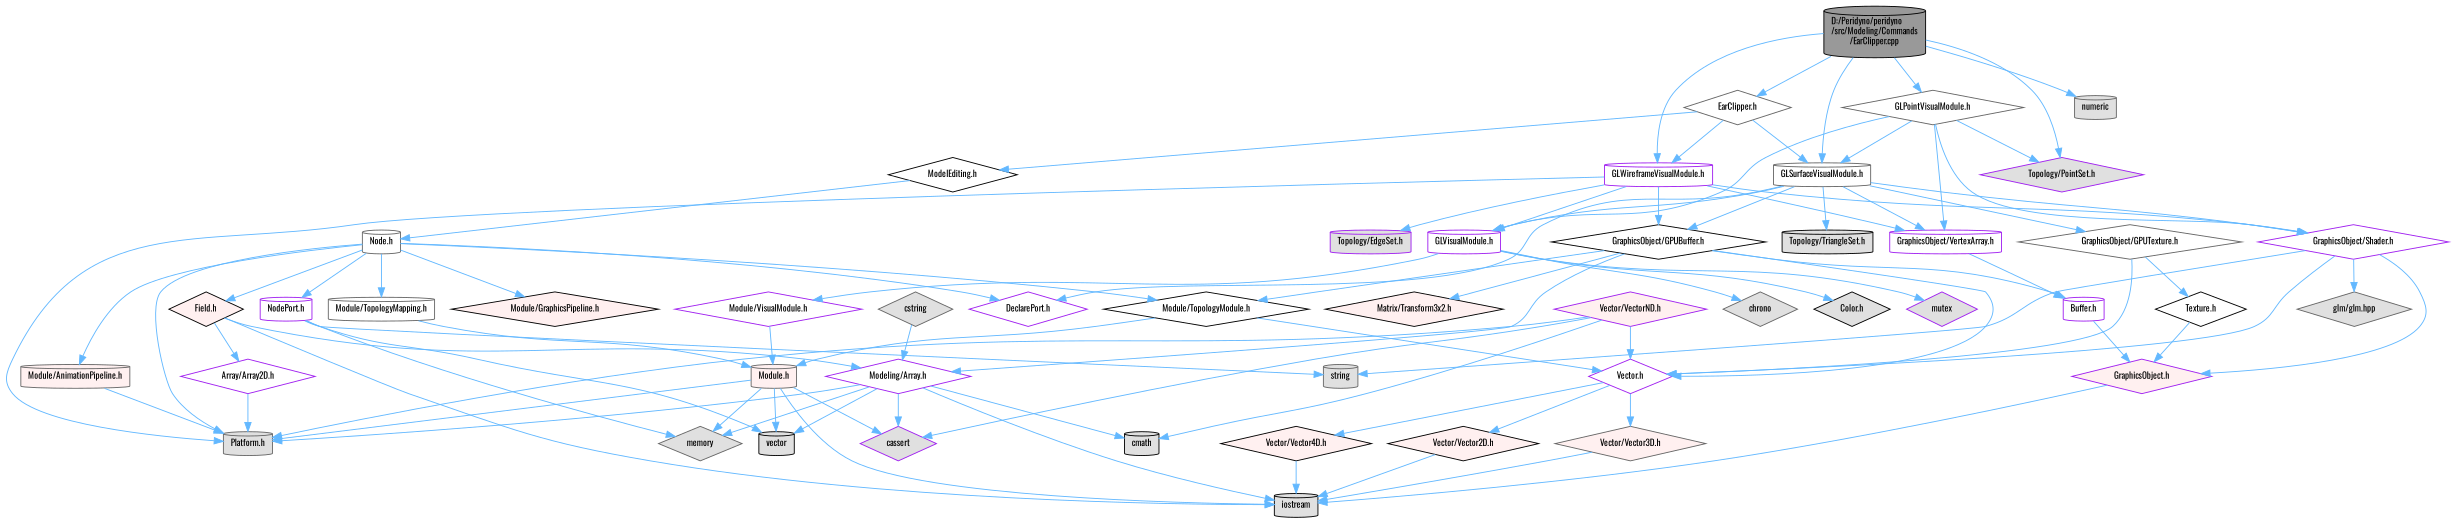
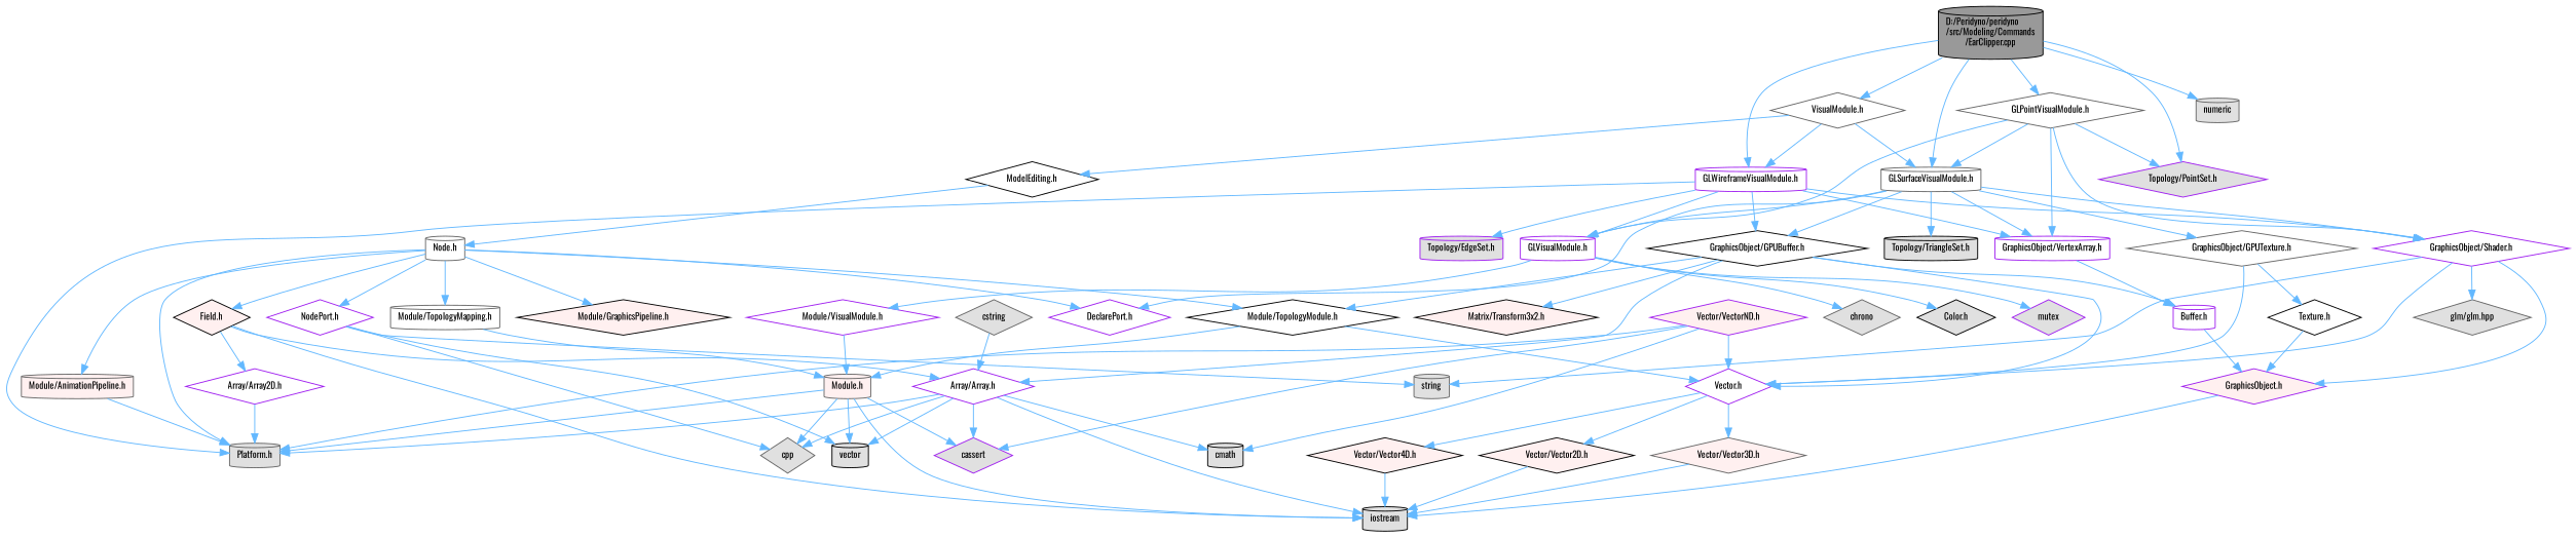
  digraph {
    fontname=Oswald
    node [color=purple fillcolor=white fontname=Oswald fontsize=10 shape=diamond style=filled]
    edge [color=steelblue1 fontname=Oswald fontsize=10 labelfontname=Helvetica labelfontsize=10 style=solid]
    n1 [color=black fillcolor=grey60 fontcolor=black height=0.2 label="D:/Peridyno/peridyno\l/src/Modeling/Commands\l/EarClipper.cpp" shape=cylinder width=0.4]
-   n2 [color=gray40 height=0.2 label="EarClipper.h" width=0.4]
+   n2 [color=gray40 height=0.2 label="VisualModule.h" width=0.4]
    n3 [color=gray40 height=0.2 label="GLSurfaceVisualModule.h" shape=cylinder width=0.4]
    n4 [height=0.2 label="GLWireframeVisualModule.h" shape=cylinder width=0.4]
    n5 [fillcolor="#E0E0E0" height=0.2 label="Topology/PointSet.h" width=0.4]
    n6 [color=gray40 height=0.2 label="GLPointVisualModule.h" width=0.4]
    n7 [color=gray40 fillcolor="#E0E0E0" height=0.2 label=numeric shape=cylinder width=0.4]
    n8 [color=black height=0.2 label="ModelEditing.h" width=0.4]
    n9 [height=0.2 label="DeclarePort.h" width=0.4]
    n10 [color=black fillcolor="#E0E0E0" height=0.2 label="Topology/TriangleSet.h" shape=cylinder width=0.4]
    n11 [height=0.2 label="GLVisualModule.h" shape=cylinder width=0.4]
    n12 [color=black height=0.2 label="GraphicsObject/GPUBuffer.h" width=0.4]
    n13 [color=gray40 height=0.2 label="GraphicsObject/GPUTexture.h" width=0.4]
    n14 [height=0.2 label="GraphicsObject/VertexArray.h" shape=cylinder width=0.4]
    n15 [height=0.2 label="GraphicsObject/Shader.h" width=0.4]
    n16 [color=gray40 fillcolor="#E0E0E0" height=0.2 label="Platform.h" shape=cylinder width=0.4]
    n17 [fillcolor="#E0E0E0" height=0.2 label="Topology/EdgeSet.h" shape=cylinder width=0.4]
    n18 [color=gray40 height=0.2 label="Node.h" shape=cylinder width=0.4]
    n19 [color=black fillcolor="#FFF0F0" height=0.2 label="Field.h" width=0.4]
-   n20 [height=0.2 label="NodePort.h" shape=cylinder width=0.4]
+   n20 [height=0.2 label="NodePort.h" width=0.4]
    n21 [color=black height=0.2 label="Module/TopologyModule.h" width=0.4]
    n22 [color=gray40 height=0.2 label="Module/TopologyMapping.h" shape=cylinder width=0.4]
    n23 [color=gray40 fillcolor="#FFF0F0" height=0.2 label="Module/AnimationPipeline.h" shape=cylinder width=0.4]
    n24 [color=black fillcolor="#FFF0F0" height=0.2 label="Module/GraphicsPipeline.h" width=0.4]
    n25 [color=black fillcolor="#E0E0E0" height=0.2 label=iostream shape=cylinder width=0.4]
-   n26 [height=0.2 label="Modeling/Array.h" width=0.4]
+   n26 [height=0.2 label="Array/Array.h" width=0.4]
    n27 [height=0.2 label="Array/Array2D.h" width=0.4]
    n28 [color=black fillcolor="#E0E0E0" height=0.2 label=vector shape=cylinder width=0.4]
-   n29 [color=gray40 fillcolor="#E0E0E0" height=0.2 label=memory width=0.4]
+   n29 [color=gray40 fillcolor="#E0E0E0" height=0.2 label=cpp width=0.4]
    n30 [color=gray40 fillcolor="#E0E0E0" height=0.2 label=string shape=cylinder width=0.4]
    n31 [height=0.2 label="Vector.h" width=0.4]
    n32 [color=gray40 fillcolor="#FFF0F0" height=0.2 label="Module.h" shape=cylinder width=0.4]
    n33 [fillcolor="#E0E0E0" height=0.2 label=cassert width=0.4]
    n34 [color=black fillcolor="#E0E0E0" height=0.2 label=cmath shape=cylinder width=0.4]
    n35 [color=gray40 fillcolor="#E0E0E0" height=0.2 label=cstring width=0.4]
    n36 [color=black fillcolor="#FFF0F0" height=0.2 label="Vector/Vector2D.h" width=0.4]
    n37 [color=gray40 fillcolor="#FFF0F0" height=0.2 label="Vector/Vector3D.h" width=0.4]
    n38 [color=black fillcolor="#FFF0F0" height=0.2 label="Vector/Vector4D.h" width=0.4]
    n39 [fillcolor="#FFF0F0" height=0.2 label="Vector/VectorND.h" width=0.4]
    n40 [color=gray40 fillcolor="#E0E0E0" height=0.2 label=chrono width=0.4]
    n41 [fillcolor="#E0E0E0" height=0.2 label=mutex width=0.4]
    n42 [height=0.2 label="Module/VisualModule.h" width=0.4]
    n43 [color=black fillcolor="#E0E0E0" height=0.2 label="Color.h" width=0.4]
    n44 [height=0.2 label="Buffer.h" shape=cylinder width=0.4]
    n45 [color=black fillcolor="#FFF0F0" height=0.2 label="Matrix/Transform3x2.h" width=0.4]
    n46 [color=black height=0.2 label="Texture.h" width=0.4]
    n47 [color=gray40 fillcolor="#E0E0E0" height=0.2 label="glm/glm.hpp" width=0.4]
    n48 [fillcolor="#FFF0F0" height=0.2 label="GraphicsObject.h" width=0.4]
    n1 -> n2
    n1 -> n3
    n1 -> n4
    n1 -> n5
    n1 -> n6
    n1 -> n7
    n2 -> n3
    n2 -> n4
    n2 -> n8
    n3 -> n9
    n3 -> n10
    n3 -> n11
    n3 -> n12
    n3 -> n13
    n3 -> n14
    n3 -> n15
    n4 -> n11
    n4 -> n12
    n4 -> n14
    n4 -> n15
    n4 -> n16
    n4 -> n17
    n6 -> n3
    n6 -> n5
    n6 -> n11
    n6 -> n14
    n6 -> n15
    n8 -> n18
    n11 -> n40
    n11 -> n41
    n11 -> n42
    n11 -> n43
    n12 -> n21
    n12 -> n26
    n12 -> n31
    n12 -> n44
    n12 -> n45
    n13 -> n31
    n13 -> n46
    n14 -> n44
    n15 -> n30
    n15 -> n31
    n15 -> n47
    n15 -> n48
    n18 -> n9
    n18 -> n16
    n18 -> n19
    n18 -> n20
    n18 -> n21
    n18 -> n22
    n18 -> n23
    n18 -> n24
    n19 -> n25
    n19 -> n26
    n19 -> n27
    n20 -> n28
    n20 -> n29
    n20 -> n30
    n21 -> n31
    n21 -> n32
    n22 -> n32
    n23 -> n16
    n26 -> n16
    n26 -> n25
    n26 -> n28
    n26 -> n29
    n26 -> n33
    n26 -> n34
    n27 -> n16
    n31 -> n36
    n31 -> n37
    n31 -> n38
    n32 -> n16
    n32 -> n25
    n32 -> n28
    n32 -> n29
    n32 -> n33
    n35 -> n26
    n36 -> n25
    n37 -> n25
    n38 -> n25
    n39 -> n16
    n39 -> n31
    n39 -> n33
    n39 -> n34
    n42 -> n32
    n44 -> n48
    n46 -> n48
    n48 -> n25
  }
